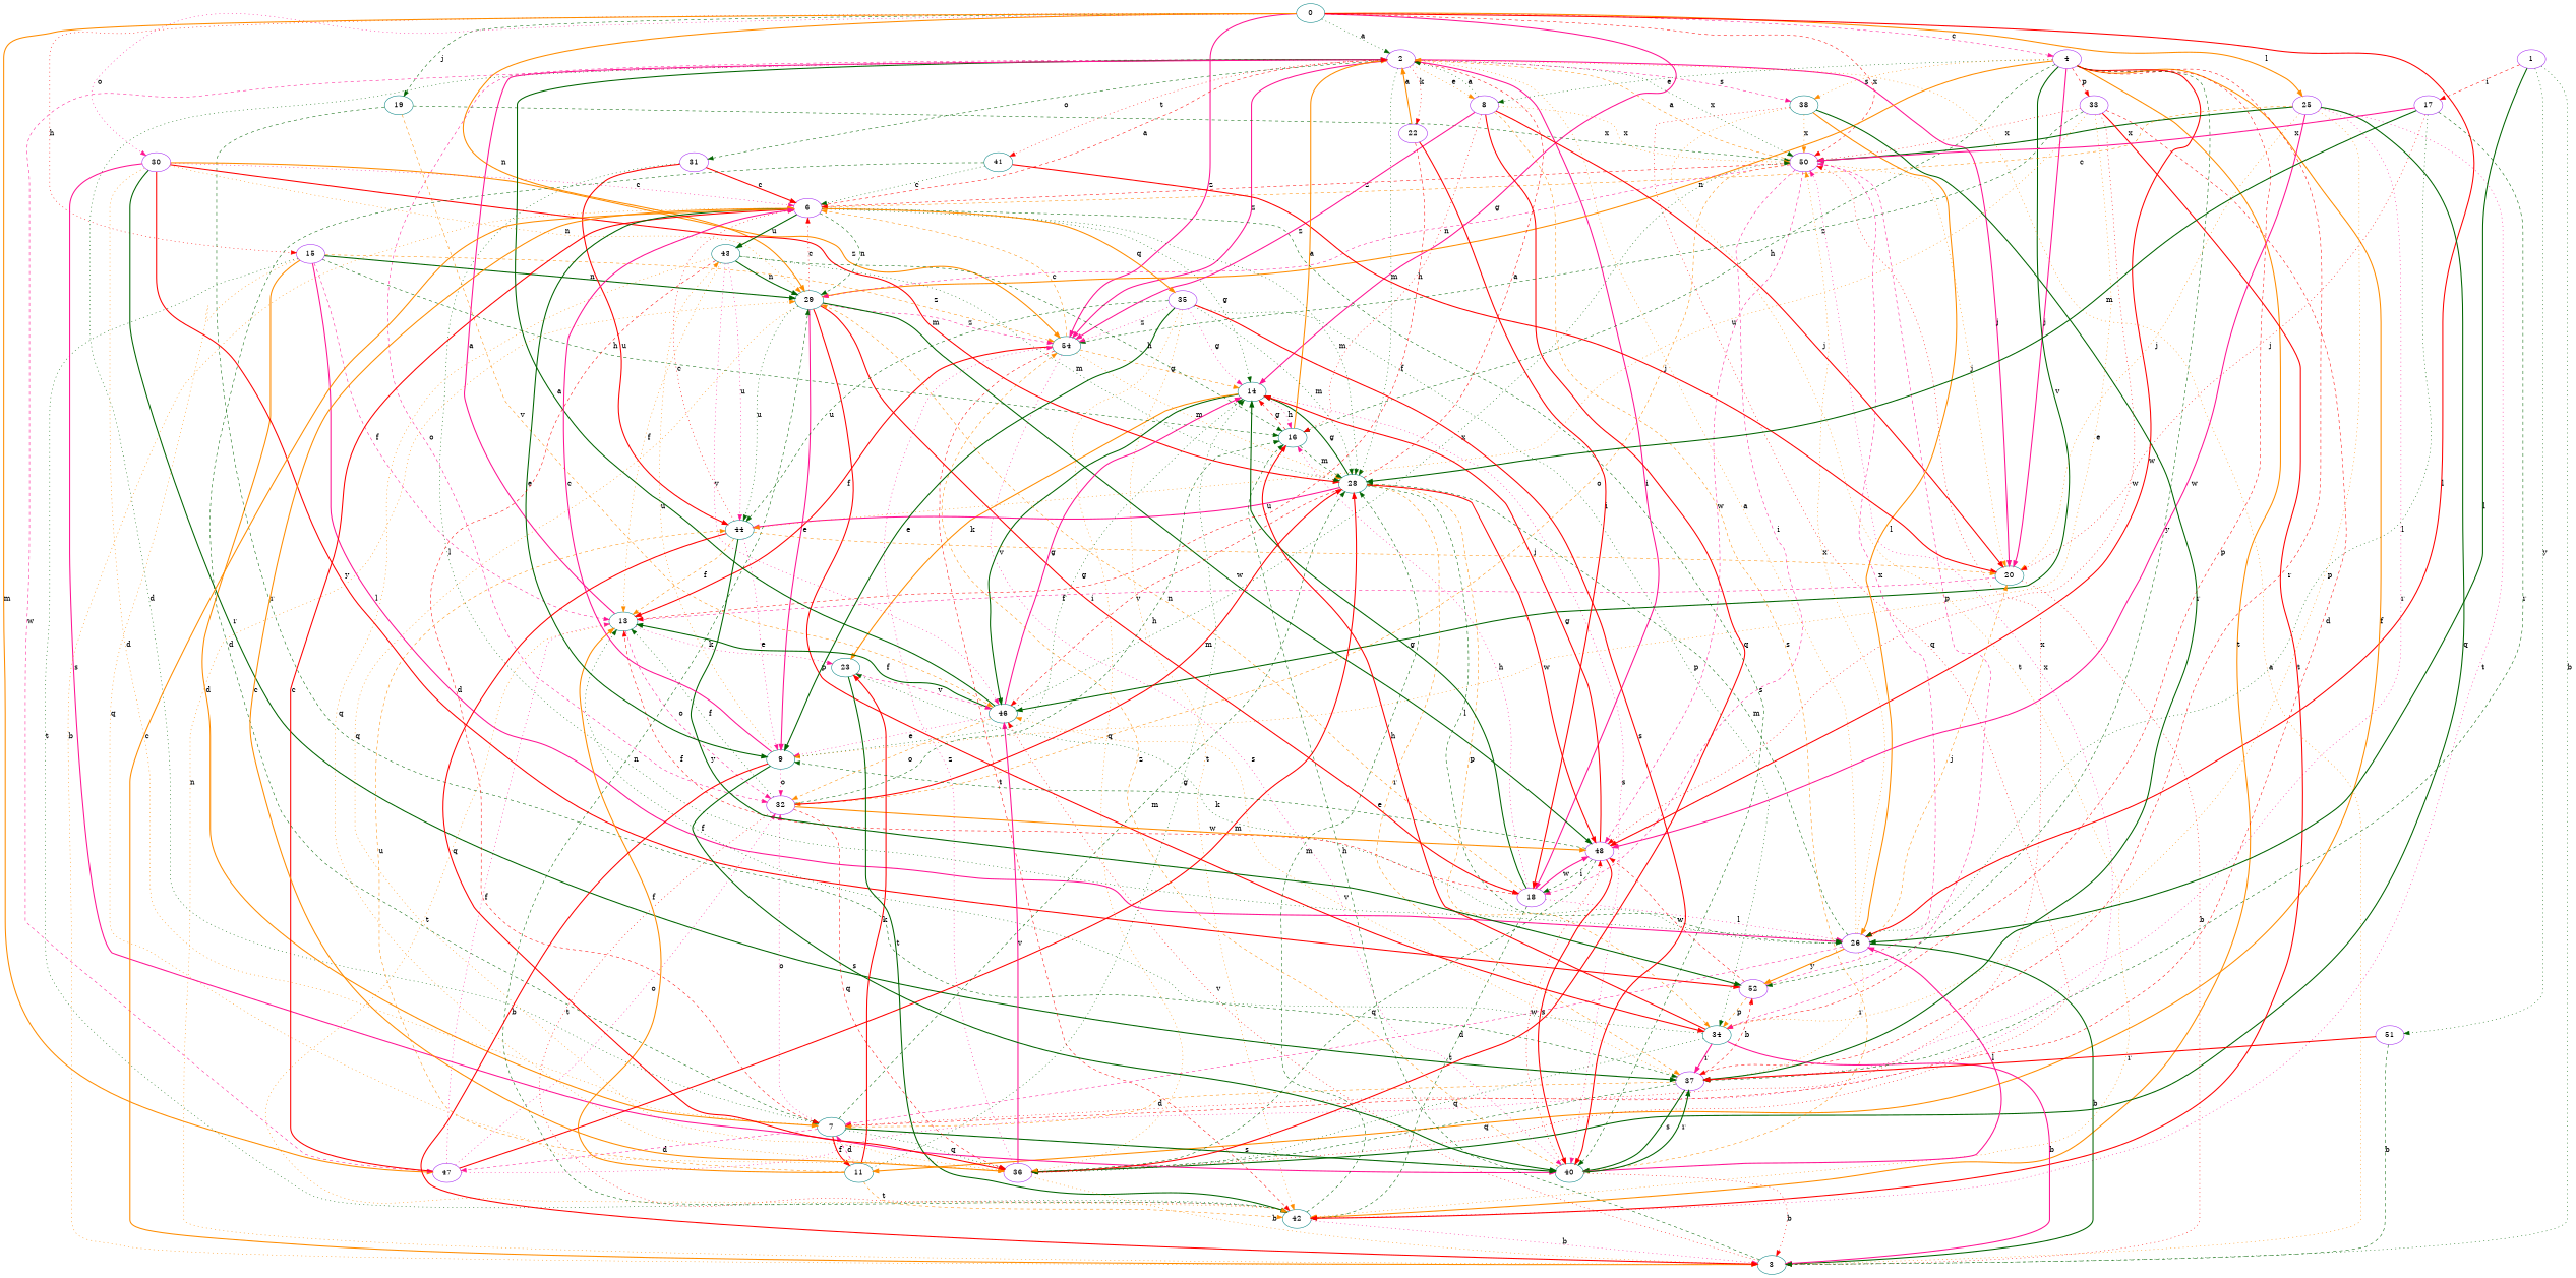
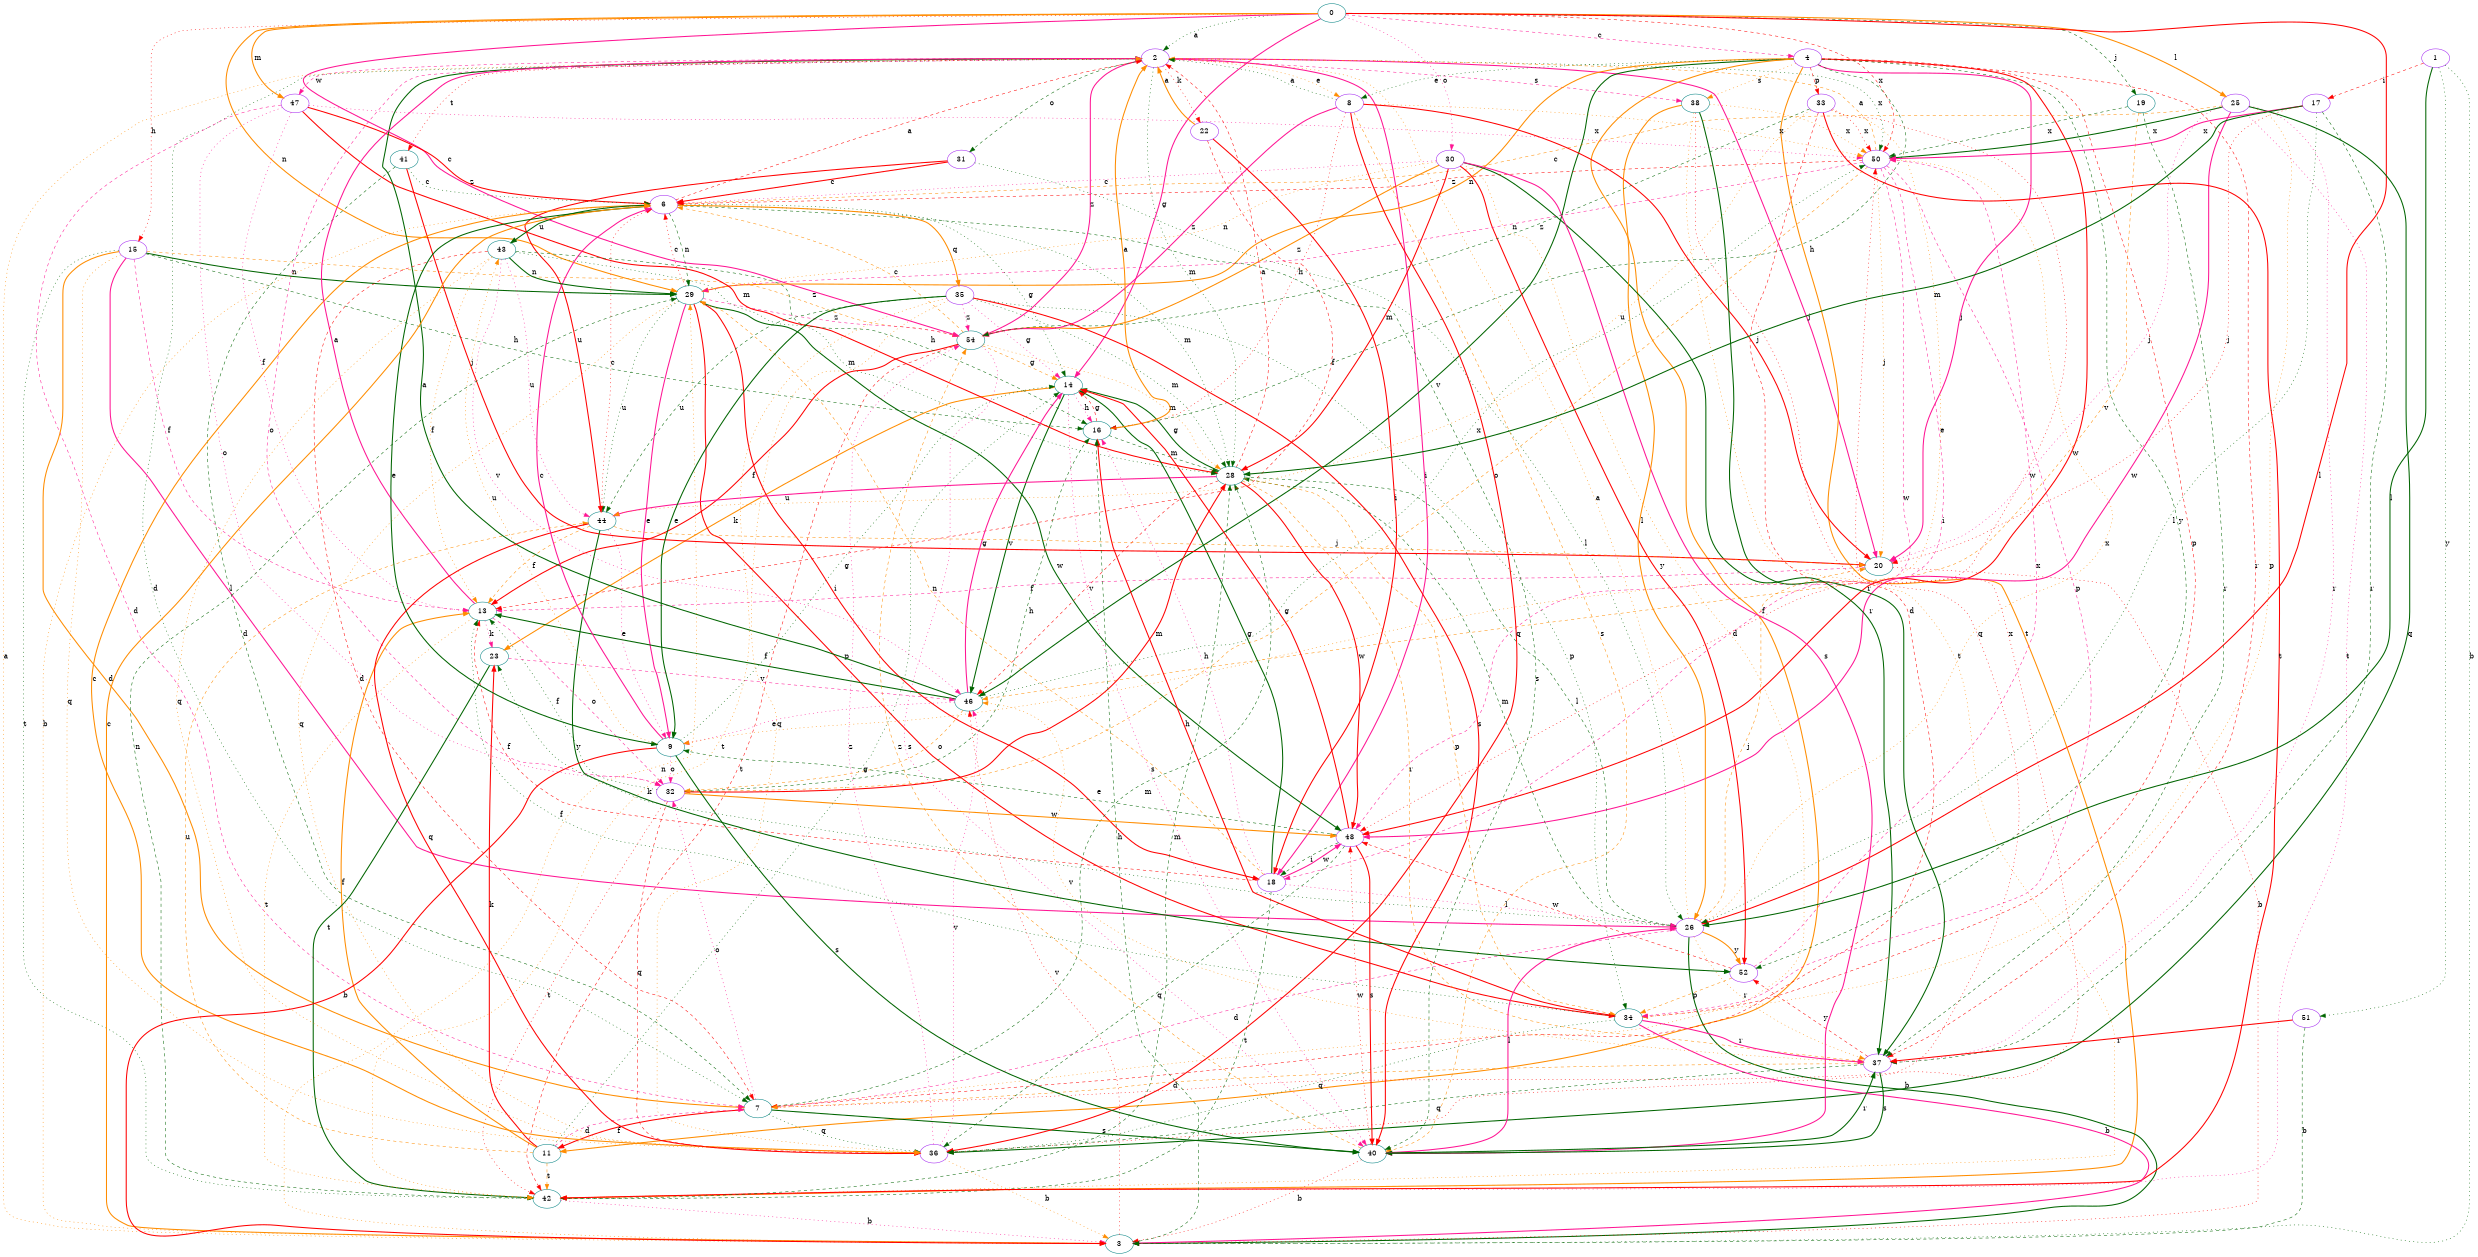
  strict digraph {
    fontname="DejaVu Serif"
    node [color=purple fontname="DejaVu Serif"]
    edge [color=darkgreen fontname="DejaVu Serif" style=dotted]
    0 [color=teal]
    2
    4
    14 [color=teal]
    15
    19 [color=teal]
    25
    26
    29 [color=teal]
    30
    50
    54 [color=teal]
    47
    28 [color=teal]
    7 [color=teal]
    8
    18
    20 [color=teal]
    22
    31
    32
    38 [color=teal]
    41 [color=teal]
    16 [color=teal]
    46 [color=teal]
    11 [color=teal]
    33
    34 [color=teal]
    37
    42 [color=teal]
    48
    52
    40 [color=teal]
    23 [color=teal]
    36
    13 [color=teal]
    6
    3 [color=teal]
    44 [color=teal]
    9 [color=teal]
    1
    17
    51
    35
    43 [color=teal]
    0 -> 2 [label=a]
    0 -> 4 [color=deeppink label=c style=dashed]
    0 -> 14 [color=deeppink label=g style=bold]
    0 -> 15 [color=red label=h]
    0 -> 19 [label=j style=dashed]
    0 -> 25 [color=darkorange label=l style=bold]
    0 -> 26 [color=red label=l style=bold]
    0 -> 29 [color=darkorange label=n style=bold]
    0 -> 30 [color=deeppink label=o]
    0 -> 50 [color=red label=x style=dashed]
    0 -> 54 [color=deeppink label=z style=bold]
    0 -> 47 [color=darkorange label=m style=bold]
    2 -> 50 [label=x]
    2 -> 54 [color=deeppink label=z style=bold]
    2 -> 47 [color=deeppink label=w style=dashed]
    2 -> 28 [label=m]
    2 -> 7 [label=d]
    2 -> 8 [color=darkorange label=e]
    2 -> 18 [color=deeppink label=i style=bold]
    2 -> 20 [color=deeppink label=j style=bold]
    2 -> 22 [color=red label=k]
    2 -> 31 [label=o style=dashed]
    2 -> 32 [color=deeppink label=o style=dashed]
    2 -> 38 [color=deeppink label=s style=dashed]
    2 -> 41 [color=red label=t]
    4 -> 29 [color=darkorange label=n style=bold]
    4 -> 8 [label=e]
    4 -> 20 [color=deeppink label=j style=bold]
    4 -> 38 [color=darkorange label=s]
    4 -> 16 [label=h style=dashed]
    4 -> 46 [label=v style=bold]
    4 -> 11 [color=darkorange label=f style=bold]
    4 -> 33 [color=red label=p style=dashed]
    4 -> 34 [color=red label=p style=dashed]
    4 -> 37 [color=red label=r style=dashed]
    4 -> 42 [color=darkorange label=t style=bold]
    4 -> 48 [color=red label=w style=bold]
    4 -> 52 [label=y style=dashed]
    14 -> 16 [color=deeppink label=h]
    14 -> 46 [label=v style=bold]
    14 -> 40 [color=deeppink label=s]
    14 -> 23 [color=darkorange label=k style=bold]
    15 -> 26 [color=deeppink label=l style=bold]
    15 -> 29 [label=n style=bold]
    15 -> 54 [color=darkorange label=z style=dashed]
    15 -> 7 [color=darkorange label=d style=bold]
    15 -> 16 [label=h style=dashed]
    15 -> 42 [label=t]
    15 -> 36 [color=darkorange label=q]
    15 -> 13 [color=deeppink label=f style=dashed]
    19 -> 50 [label=x style=dashed]
    19 -> 46 [color=darkorange label=v style=dashed]
    19 -> 37 [label=r style=dashed]
    25 -> 50 [label=x style=bold]
-   25 -> 20 [color=darkorange label=j]
+   25 -> 20 [color=deeppink label=j]
    25 -> 34 [color=darkorange label=p]
    25 -> 37 [color=deeppink label=r]
    25 -> 42 [color=deeppink label=t]
    25 -> 48 [color=deeppink label=w style=bold]
    25 -> 36 [label=q style=bold]
    25 -> 6 [color=darkorange label=c style=dashed]
    26 -> 2 [color=darkorange label=a]
    26 -> 50 [color=darkorange label=x]
    26 -> 28 [label=m style=dashed]
    26 -> 7 [color=deeppink label=d style=dashed]
    26 -> 20 [color=darkorange label=j style=dashed]
    26 -> 37 [color=darkorange label=r]
    26 -> 52 [color=darkorange label=y style=bold]
    26 -> 23 [label=k]
    26 -> 3 [label=b style=bold]
    29 -> 54 [color=deeppink label=z style=dashed]
    29 -> 18 [color=red label=i style=bold]
    29 -> 34 [color=red label=p style=bold]
    29 -> 48 [label=w style=bold]
    29 -> 36 [color=darkorange label=q]
    29 -> 6 [color=red label=c]
    29 -> 44 [label=u]
    29 -> 9 [color=deeppink label=e style=bold]
    30 -> 29 [color=darkorange label=n]
    30 -> 54 [color=darkorange label=z style=bold]
    30 -> 28 [color=red label=m style=bold]
    30 -> 7 [color=darkorange label=d]
    30 -> 37 [label=r style=bold]
    30 -> 52 [color=red label=y style=bold]
    30 -> 40 [color=deeppink label=s style=bold]
    30 -> 6 [color=deeppink label=c]
    50 -> 2 [color=darkorange label=a style=dashed]
    50 -> 29 [color=deeppink label=n style=dashed]
    50 -> 18 [color=deeppink label=i style=dashed]
    50 -> 20 [color=darkorange label=j]
    50 -> 32 [color=darkorange label=o style=dashed]
    50 -> 34 [color=deeppink label=p style=dashed]
    50 -> 48 [color=deeppink label=w style=dashed]
    50 -> 6 [color=red label=z style=dashed]
    54 -> 14 [color=darkorange label=g style=dashed]
    54 -> 28 [color=darkorange label=m]
    54 -> 42 [color=red label=t style=dashed]
    54 -> 40 [color=deeppink label=s]
    54 -> 13 [color=red label=f style=bold]
    54 -> 6 [color=darkorange label=c style=dashed]
    47 -> 50 [color=deeppink label=x]
    47 -> 28 [color=red label=m style=bold]
-   7 -> 47 [color=deeppink label=d style=dashed]
+   47 -> 7 [color=deeppink label=d style=dashed]
    47 -> 32 [color=deeppink label=o]
    47 -> 13 [color=deeppink label=f]
    47 -> 6 [color=red label=c style=bold]
    28 -> 2 [color=red label=a style=dashed]
    28 -> 14 [label=g style=bold]
    28 -> 26 [label=l style=dashed]
    28 -> 46 [color=red label=v style=dashed]
    28 -> 34 [color=darkorange label=p style=dashed]
    28 -> 37 [color=darkorange label=r style=dashed]
    28 -> 48 [color=red label=w style=bold]
    28 -> 44 [color=deeppink label=u style=bold]
    7 -> 50 [color=red label=x]
    7 -> 28 [label=m style=dashed]
    7 -> 32 [color=deeppink label=o]
    7 -> 11 [color=red label=f style=bold]
    7 -> 40 [label=s style=bold]
    7 -> 36 [label=q]
    8 -> 2 [label=a]
    8 -> 50 [color=darkorange label=x]
    8 -> 54 [color=deeppink label=z style=bold]
    8 -> 20 [color=red label=j style=bold]
    8 -> 16 [color=red label=h]
    8 -> 40 [color=darkorange label=s style=dashed]
    8 -> 36 [color=red label=q style=bold]
    18 -> 14 [label=g style=bold]
    18 -> 26 [color=deeppink label=l]
    18 -> 29 [color=darkorange label=n style=dashed]
    18 -> 16 [color=deeppink label=h]
    18 -> 42 [label=t style=dashed]
    18 -> 48 [color=deeppink label=w style=bold]
    18 -> 13 [color=red label=f style=dashed]
    20 -> 13 [color=deeppink label=f style=dashed]
    20 -> 3 [color=red label=b]
    22 -> 2 [color=darkorange label=a style=bold]
    22 -> 18 [color=red label=i style=bold]
    22 -> 13 [color=red label=f style=dashed]
    31 -> 26 [label=l]
    31 -> 6 [color=red label=c style=bold]
    31 -> 44 [color=red label=u style=bold]
    32 -> 28 [color=red label=m style=bold]
    32 -> 16 [label=h style=dashed]
    32 -> 42 [color=red label=t]
    32 -> 48 [color=darkorange label=w style=bold]
    32 -> 36 [color=red label=q style=dashed]
    32 -> 13 [label=f]
    38 -> 26 [color=darkorange label=l style=bold]
    38 -> 50 [color=darkorange label=x]
    38 -> 37 [label=r style=bold]
    38 -> 42 [color=darkorange label=t]
    38 -> 36 [color=red label=q]
    41 -> 7 [label=d style=dashed]
    41 -> 20 [color=red label=j style=bold]
    41 -> 6 [label=c]
    16 -> 2 [color=darkorange label=a style=bold]
    16 -> 14 [color=red label=g style=dashed]
    16 -> 28 [label=m style=dashed]
    46 -> 2 [label=a style=bold]
    46 -> 14 [color=deeppink label=g style=bold]
    46 -> 50 [label=x]
    46 -> 32 [color=darkorange label=o style=dashed]
    46 -> 13 [label=f style=bold]
    46 -> 9 [color=deeppink label=e]
    11 -> 14 [label=g]
    11 -> 7 [color=deeppink label=d style=dashed]
    11 -> 42 [color=darkorange label=t style=dashed]
    11 -> 23 [color=red label=k style=bold]
    11 -> 13 [color=darkorange label=f style=bold]
    11 -> 44 [color=darkorange label=u style=dashed]
    33 -> 50 [color=red label=x]
    33 -> 54 [label=z style=dashed]
    33 -> 7 [color=red label=d style=dashed]
    33 -> 42 [color=red label=t style=bold]
    33 -> 48 [color=red label=w]
    33 -> 44 [color=darkorange label=u]
    33 -> 9 [color=darkorange label=e]
    34 -> 16 [color=red label=h style=bold]
    34 -> 37 [color=deeppink label=r style=bold]
    34 -> 36 [label=q]
    34 -> 13 [label=f]
    34 -> 3 [color=deeppink label=b style=bold]
    37 -> 7 [color=darkorange label=d style=dashed]
    37 -> 46 [color=darkorange label=v]
-   37 -> 52 [color=red label=b style=dashed]
+   37 -> 52 [color=red label=y style=dashed]
    37 -> 40 [label=s style=bold]
    37 -> 36 [label=q style=dashed]
    42 -> 29 [label=n style=dashed]
    42 -> 28 [label=m style=dashed]
    42 -> 3 [color=deeppink label=b]
    48 -> 14 [color=red label=g style=bold]
    48 -> 18 [label=i style=dashed]
    48 -> 40 [color=red label=s style=bold]
    48 -> 36 [label=q style=dashed]
    48 -> 9 [label=e style=dashed]
    52 -> 50 [color=deeppink label=x style=dashed]
    52 -> 34 [color=darkorange label=p style=dashed]
    52 -> 48 [color=red label=w style=dashed]
    40 -> 26 [color=deeppink label=l style=bold]
    40 -> 54 [color=darkorange label=z style=dashed]
    40 -> 37 [label=r style=bold]
    40 -> 48 [color=red label=w]
    40 -> 3 [color=red label=b]
    23 -> 46 [color=deeppink label=v style=dashed]
    23 -> 42 [label=t style=bold]
    36 -> 54 [color=deeppink label=z]
-   36 -> 46 [color=deeppink label=v style=bold]
+   36 -> 46 [color=deeppink label=v]
    36 -> 6 [color=darkorange label=c style=bold]
    36 -> 3 [color=darkorange label=b]
    13 -> 2 [color=deeppink label=a style=bold]
    13 -> 32 [color=deeppink label=o style=dashed]
    13 -> 42 [color=darkorange label=t]
    13 -> 23 [color=deeppink label=k]
    6 -> 2 [color=red label=a style=dashed]
    6 -> 14 [label=g]
    6 -> 29 [label=n style=dashed]
    6 -> 28 [label=m]
    6 -> 40 [label=s style=dashed]
    6 -> 3 [color=darkorange label=b]
    6 -> 9 [label=e style=bold]
    6 -> 35 [color=darkorange label=q style=bold]
    6 -> 43 [label=u style=bold]
    3 -> 2 [color=darkorange label=a]
    3 -> 29 [color=darkorange label=n]
    3 -> 16 [label=h style=dashed]
    3 -> 46 [color=red label=v]
    3 -> 6 [color=darkorange label=c style=bold]
    44 -> 20 [color=darkorange label=j style=dashed]
    44 -> 52 [label=y style=bold]
    44 -> 36 [color=red label=q style=bold]
    44 -> 13 [color=darkorange label=f style=dashed]
    44 -> 6 [color=red label=c]
    44 -> 9 [color=deeppink label=e]
    9 -> 14 [label=g]
    9 -> 32 [color=deeppink label=o]
    9 -> 40 [label=s style=bold]
    9 -> 6 [color=deeppink label=c style=bold]
    9 -> 3 [color=red label=b style=bold]
    9 -> 43 [color=darkorange label=u]
    1 -> 26 [label=l style=bold]
    1 -> 3 [label=b]
    1 -> 17 [color=red label=i style=dashed]
    1 -> 51 [label=y]
    17 -> 26 [label=l]
    17 -> 50 [color=deeppink label=x style=bold]
    17 -> 28 [label=m style=bold]
    17 -> 20 [color=red label=j]
    17 -> 37 [label=r style=dashed]
    51 -> 37 [color=red label=r style=bold]
    51 -> 3 [label=b style=dashed]
    35 -> 14 [color=deeppink label=g]
    35 -> 54 [color=deeppink label=z]
    35 -> 28 [label=m]
    35 -> 34 [label=p]
    35 -> 42 [color=darkorange label=t]
    35 -> 40 [color=red label=s style=bold]
    35 -> 36 [color=darkorange label=q]
    35 -> 44 [label=u style=dashed]
    35 -> 9 [label=e style=bold]
    43 -> 29 [label=n style=bold]
    43 -> 28 [label=m]
    43 -> 7 [color=red label=d style=dashed]
    43 -> 16 [label=h style=dashed]
    43 -> 46 [color=deeppink label=v]
    43 -> 36 [color=darkorange label=q]
    43 -> 13 [color=darkorange label=f]
    43 -> 44 [color=deeppink label=u]
  }
